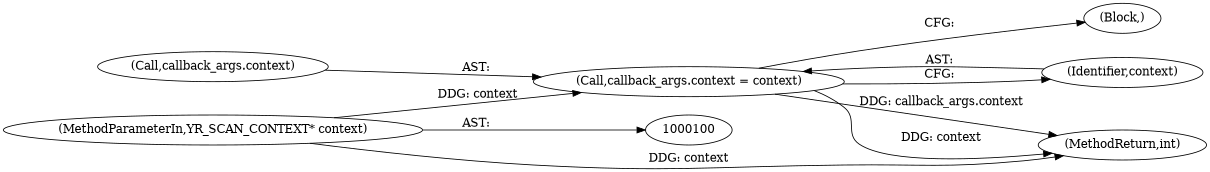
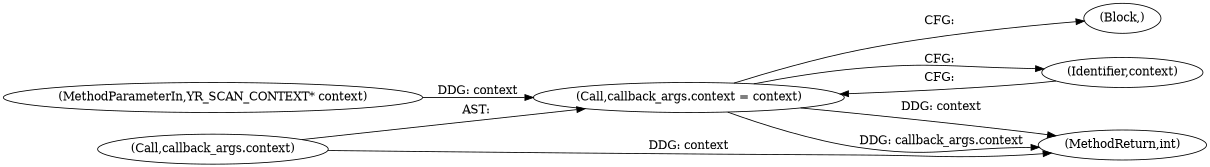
  digraph {
    rankdir=LR
    n1 [label="(MethodParameterIn,YR_SCAN_CONTEXT* context)"]
    n2 [label="(Call,callback_args.context = context)"]
    n3 [label="(MethodReturn,int)"]
-   1000100
    n5 [label="(Identifier,context)"]
    n6 [label="(Block,)"]
    n7 [label="(Call,callback_args.context)"]
    n1 -> n2 [label="DDG: context"]
-   n1 -> n3 [label="DDG: context"]
-   n1 -> 1000100 [label="AST: "]
+   n7 -> n3 [label="DDG: context"]
    n2 -> n3 [label="DDG: context"]
    n2 -> n3 [label="DDG: callback_args.context"]
    n2 -> n5 [label="CFG: "]
    n2 -> n6 [label="CFG: "]
-   n5 -> n2 [label="AST: "]
+   n5 -> n2 [label="CFG: "]
    n7 -> n2 [label="AST: "]
  }
